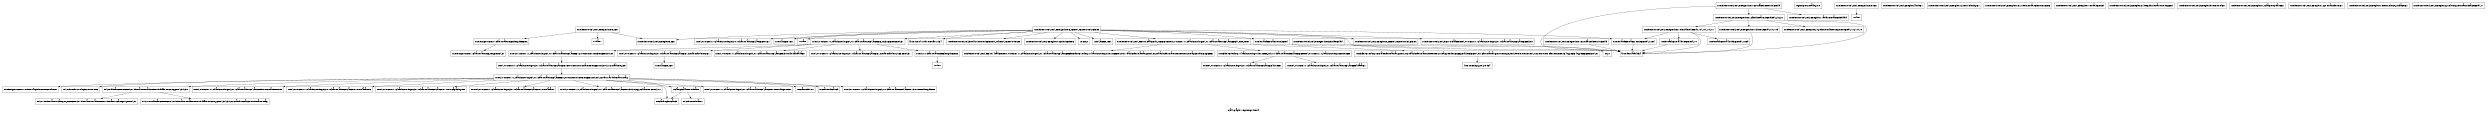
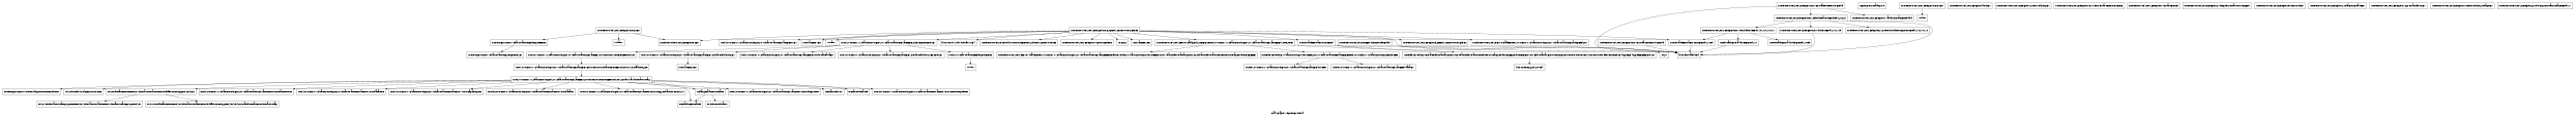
  digraph {
    label="Call graph: region_prism.ll"
    node [shape=record]
    n1 [label="{_ZN9LAMMPS_NS8RegPrismC2EPNS_6LAMMPSEiPPc}"]
    n2 [label="{_ZN9LAMMPS_NS6RegionC2EPNS_6LAMMPSEiPPc}"]
    n3 [label="{_ZN9LAMMPS_NS6Region7optionsEiPPc}"]
    n4 [label="{strcmp}"]
    n5 [label="{_ZN9LAMMPS_NS6RegionD2Ev}"]
    n6 [label="{_ZNSaIcEC1Ev}"]
    n7 [label="{_ZNSt7__cxx1112basic_stringIcSt11char_traitsIcESaIcEEC2IS3_EEPKcRKS3_}"]
    n8 [label="{_ZN9MathExtra5norm3EPd}"]
    n9 [label="{_ZN9MathExtra6cross3EPKdS1_Pd}"]
    n10 [label="{_ZN9LAMMPS_NS5Error3allERKNSt7__cxx1112basic_stringIcSt11char_traitsIcESaIcEEEiS8_}"]
    n11 [label="{_ZNSt7__cxx1112basic_stringIcSt11char_traitsIcESaIcEED1Ev}"]
    n12 [label="{_ZNSaIcED1Ev}"]
    n13 [label="{llvm.fmuladd.f64}"]
    n14 [label="{_Znam}"]
    n15 [label="{llvm.umul.with.overflow.i64}"]
    n16 [label="{_ZN9LAMMPS_NS5utils7numericEPKciS2_bPNS_6LAMMPSE}"]
    n17 [label="{_ZN9LAMMPS_NS5Error3allIJRdS2_EEEvRKNSt7__cxx1112basic_stringIcSt11char_traitsIcESaIcEEEiSA_DpOT_}"]
    n18 [label="{_ZNSt7__cxx1112basic_stringIcSt11char_traitsIcESaIcEE13_M_local_dataEv}"]
    n19 [label="{_ZNSt7__cxx1112basic_stringIcSt11char_traitsIcESaIcEE12_Alloc_hiderC1EPcRKS3_}"]
    n20 [label="{_ZNSt11char_traitsIcE6lengthEPKc}"]
    n21 [label="{_ZNSt7__cxx1112basic_stringIcSt11char_traitsIcESaIcEE12_M_constructIPKcEEvT_S8_}"]
    n22 [label="{_ZNSt7__cxx1112basic_stringIcSt11char_traitsIcESaIcEE12_Alloc_hiderD2Ev}"]
    n23 [label="{sqrt}"]
    n24 [label="{_ZN3fmt6v9_lmp17basic_string_viewIcEC2ISt11char_traitsIcESaIcEEERKNSt7__cxx1112basic_stringIcT_T0_EE}"]
    n25 [label="{_ZN3fmt6v9_lmp16make_format_argsINS0_20basic_format_contextINS0_8appenderEcEEJRdS5_EEENS0_16format_arg_storeIT_JDpNSt9remove_cvINSt16remove_referenceIT0_E4typeEE4typeEEEEDpOSA_}"]
    n26 [label="{_ZN9LAMMPS_NS5Error4_allERKNSt7__cxx1112basic_stringIcSt11char_traitsIcESaIcEEEiN3fmt6v9_lmp17basic_string_viewIcEENSA_17basic_format_argsINSA_20basic_format_contextINSA_8appenderEcEEEE}"]
    n27 [label="{strlen}"]
    n28 [label="{_ZNSt7__cxx1112basic_stringIcSt11char_traitsIcESaIcEE16_M_construct_auxIPKcEEvT_S8_St12__false_type}"]
    n29 [label="{_ZNSaIcED2Ev}"]
    n30 [label="{_ZNKSt7__cxx1112basic_stringIcSt11char_traitsIcESaIcEE4dataEv}"]
    n31 [label="{_ZNKSt7__cxx1112basic_stringIcSt11char_traitsIcESaIcEE4sizeEv}"]
    n32 [label="{llvm.memcpy.p0.p0.i64}"]
    n33 [label="{__gxx_personality_v0}"]
    n34 [label="{_ZN9__gnu_cxx11char_traitsIcE6lengthEPKc}"]
    n35 [label="{_ZN9__gnu_cxx11char_traitsIcE2eqERKcS3_}"]
    n36 [label="{_ZNSt7__cxx1112basic_stringIcSt11char_traitsIcESaIcEE12_M_constructIPKcEEvT_S8_St20forward_iterator_tag}"]
    n37 [label="{_ZN9LAMMPS_NS8RegPrismD2Ev}"]
    n38 [label="{_ZdaPv}"]
    n39 [label="{_ZN9LAMMPS_NS8RegPrismD0Ev}"]
    n40 [label="{_ZdlPv}"]
    n41 [label="{_ZN9LAMMPS_NS8RegPrism6insideEddd}"]
    n42 [label="{_ZN9LAMMPS_NS8RegPrism16surface_interiorEPdd}"]
    n43 [label="{_ZN9LAMMPS_NS8RegPrism16surface_exteriorEPdd}"]
    n44 [label="{_ZN9LAMMPS_NS6Region11add_contactEiPdddd}"]
    n45 [label="{_ZN9LAMMPS_NS8RegPrism12find_nearestEPdRdS2_S2_}"]
    n46 [label="{_ZN9LAMMPS_NS8RegPrism7closestEPdS1_S1_d}"]
    n47 [label="{_ZN9LAMMPS_NS6Region21point_on_line_segmentEPdS1_S1_S1_}"]
    n48 [label="{_ZN9LAMMPS_NS8RegPrism10inside_triEPdS1_S1_S1_S1_}"]
    n49 [label="{_ZN9MathExtra4sub3EPKdS1_Pd}"]
    n50 [label="{_ZN9MathExtra4dot3EPKdS1_}"]
    n51 [label="{_ZN9LAMMPS_NS6Region4initEv}"]
    n52 [label="{_ZN9LAMMPS_NS6Region12set_velocityEv}"]
    n53 [label="{_ZN9LAMMPS_NS6Region13write_restartEP8_IO_FILE}"]
    n54 [label="{_ZN9LAMMPS_NS6Region7restartEPcRi}"]
    n55 [label="{_ZN9LAMMPS_NS6Region21length_restart_stringERi}"]
    n56 [label="{_ZN9LAMMPS_NS6Region9reset_velEv}"]
    n57 [label="{_ZN9LAMMPS_NS6Region12shape_updateEv}"]
    n58 [label="{_ZN9LAMMPS_NS6Region12pretransformEv}"]
    n59 [label="{_ZN9LAMMPS_NS6Region18set_velocity_shapeEv}"]
    n60 [label="{_ZN9LAMMPS_NS6Region22velocity_contact_shapeEPdS1_}"]
    n61 [label="{_ZN9__gnu_cxx17__is_null_pointerIKcEEbPT_}"]
    n62 [label="{_ZSt19__throw_logic_errorPKc}"]
    n63 [label="{_ZSt8distanceIPKcENSt15iterator_traitsIT_E15difference_typeES3_S3_}"]
    n64 [label="{_ZNSt7__cxx1112basic_stringIcSt11char_traitsIcESaIcEE9_M_createERmm}"]
    n65 [label="{_ZNSt7__cxx1112basic_stringIcSt11char_traitsIcESaIcEE7_M_dataEPc}"]
    n66 [label="{_ZNSt7__cxx1112basic_stringIcSt11char_traitsIcESaIcEE11_M_capacityEm}"]
    n67 [label="{_ZNKSt7__cxx1112basic_stringIcSt11char_traitsIcESaIcEE7_M_dataEv}"]
    n68 [label="{_ZNSt7__cxx1112basic_stringIcSt11char_traitsIcESaIcEE13_S_copy_charsEPcPKcS7_}"]
    n69 [label="{__cxa_begin_catch}"]
    n70 [label="{_ZNSt7__cxx1112basic_stringIcSt11char_traitsIcESaIcEE10_M_disposeEv}"]
    n71 [label="{__cxa_rethrow}"]
    n72 [label="{__cxa_end_catch}"]
    n73 [label="{_ZNSt7__cxx1112basic_stringIcSt11char_traitsIcESaIcEE13_M_set_lengthEm}"]
    n74 [label="{__clang_call_terminate}"]
    n75 [label="{_ZSt19__iterator_categoryIPKcENSt15iterator_traitsIT_E17iterator_categoryERKS3_}"]
    n76 [label="{_ZSt10__distanceIPKcENSt15iterator_traitsIT_E15difference_typeES3_S3_St26random_access_iterator_tag}"]
    n77 [label="{_ZSt9terminatev}"]
    n1 -> n2
    n1 -> n3
    n1 -> n4
    n1 -> n5
    n1 -> n6
    n1 -> n7
    n1 -> n8
    n1 -> n9
    n1 -> n10
    n1 -> n11
    n1 -> n12
    n1 -> n13
    n1 -> n14
    n1 -> n15
    n1 -> n16
    n1 -> n17
    n7 -> n18
    n7 -> n19
    n7 -> n20
    n7 -> n21
    n7 -> n22
-   n48 -> n13
+   n8 -> n13
    n8 -> n23
    n9 -> n13
    n17 -> n24
    n17 -> n25
    n17 -> n26
    n20 -> n27
    n21 -> n28
    n22 -> n29
    n24 -> n30
    n24 -> n31
    n25 -> n32
    n28 -> n36
    n34 -> n35
    n36 -> n61
    n36 -> n62
    n36 -> n63
    n36 -> n64
    n36 -> n65
    n36 -> n66
    n36 -> n67
    n36 -> n68
    n36 -> n69
    n36 -> n70
    n36 -> n71
    n36 -> n72
    n36 -> n73
    n36 -> n74
    n37 -> n5
    n37 -> n34
    n37 -> n38
    n39 -> n40
    n41 -> n13
    n42 -> n13
    n43 -> n13
    n43 -> n44
    n43 -> n45
    n45 -> n13
    n45 -> n46
    n45 -> n47
    n45 -> n48
    n46 -> n13
    n48 -> n9
    n48 -> n49
    n48 -> n50
    n50 -> n13
    n63 -> n75
    n63 -> n76
    n74 -> n69
    n74 -> n77
  }
